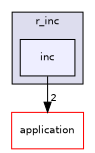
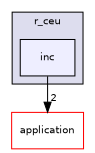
  digraph {
    compound=true
    node [fontname=Helvetica fontsize=10 shape=box style=filled]
    n1 [fillcolor="#eeeeff" label=inc pencolor=black]
    n2 [color=red fillcolor=white label=application]
    subgraph cluster_1 {
      bgcolor="#ddddee"
      fontname=Helvetica
      fontsize=10
-     label=r_inc
+     label=r_ceu
      pencolor=black
      n1
    }
    n1 -> n2 [headlabel=2 labeldistance=1.5 labelfontname=Helvetica labelfontsize=10]
  }
